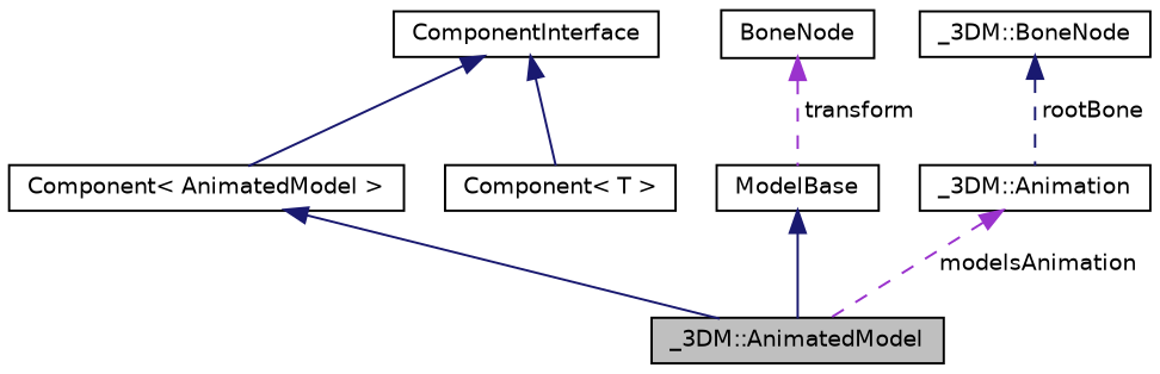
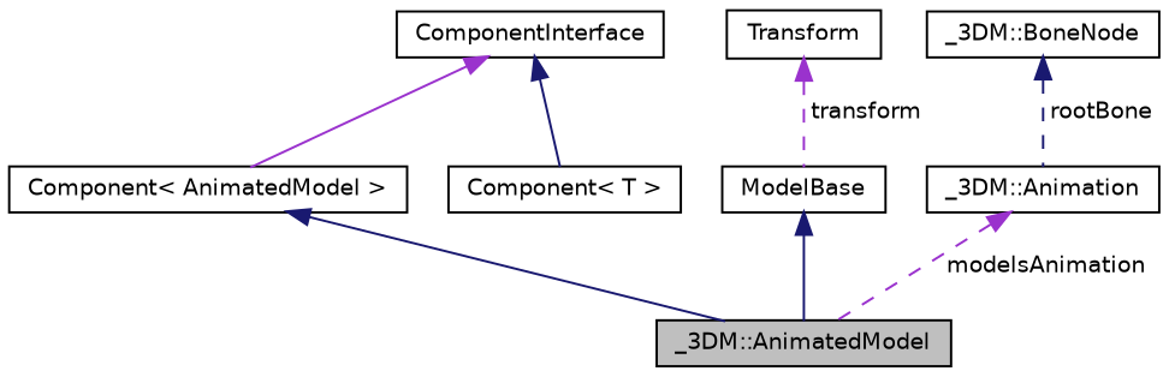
  digraph {
    node [color=black fillcolor=white fontname=Helvetica fontsize=10 shape=record style=filled]
    edge [color=midnightblue dir=back fontname=Helvetica fontsize=10 labelfontname=Helvetica labelfontsize=10 style=solid]
    n1 [fillcolor=grey75 fontcolor=black height=0.2 label="_3DM::AnimatedModel" width=0.4]
    n2 [height=0.2 label="Component\< AnimatedModel \>" width=0.4]
    n3 [height=0.2 label=ComponentInterface width=0.4]
    n4 [height=0.2 label="Component\< T \>" width=0.4]
    n5 [height=0.2 label=ModelBase width=0.4]
-   n6 [height=0.2 label=BoneNode width=0.4]
+   n6 [height=0.2 label=Transform width=0.4]
    n7 [height=0.2 label="_3DM::Animation" width=0.4]
    n8 [height=0.2 label="_3DM::BoneNode" width=0.4]
    n2 -> n1
-   n3 -> n2
+   n3 -> n2 [color=darkorchid3]
    n3 -> n4
    n5 -> n1
    n6 -> n5 [color=darkorchid3 label=" transform" style=dashed]
    n7 -> n1 [color=darkorchid3 label=" modelsAnimation" style=dashed]
    n8 -> n7 [label=" rootBone" style=dashed]
  }
